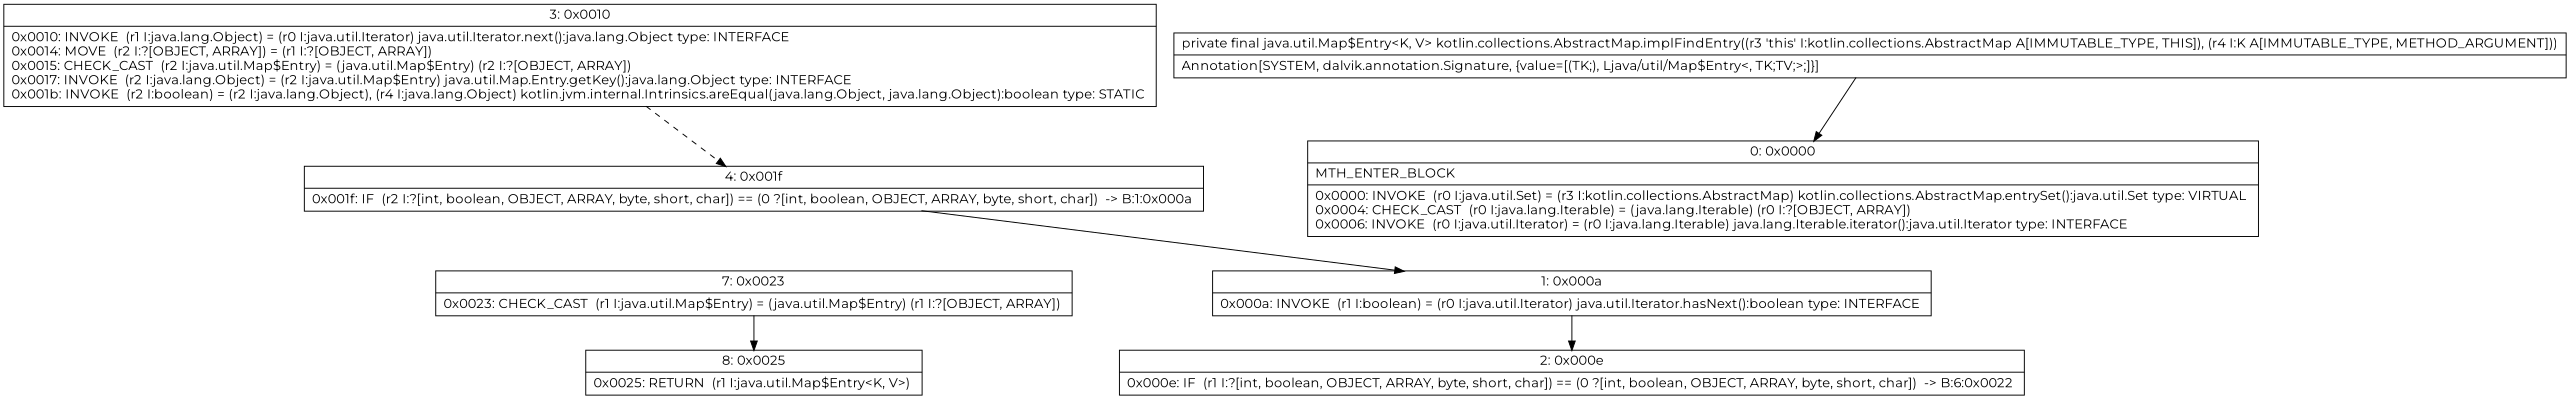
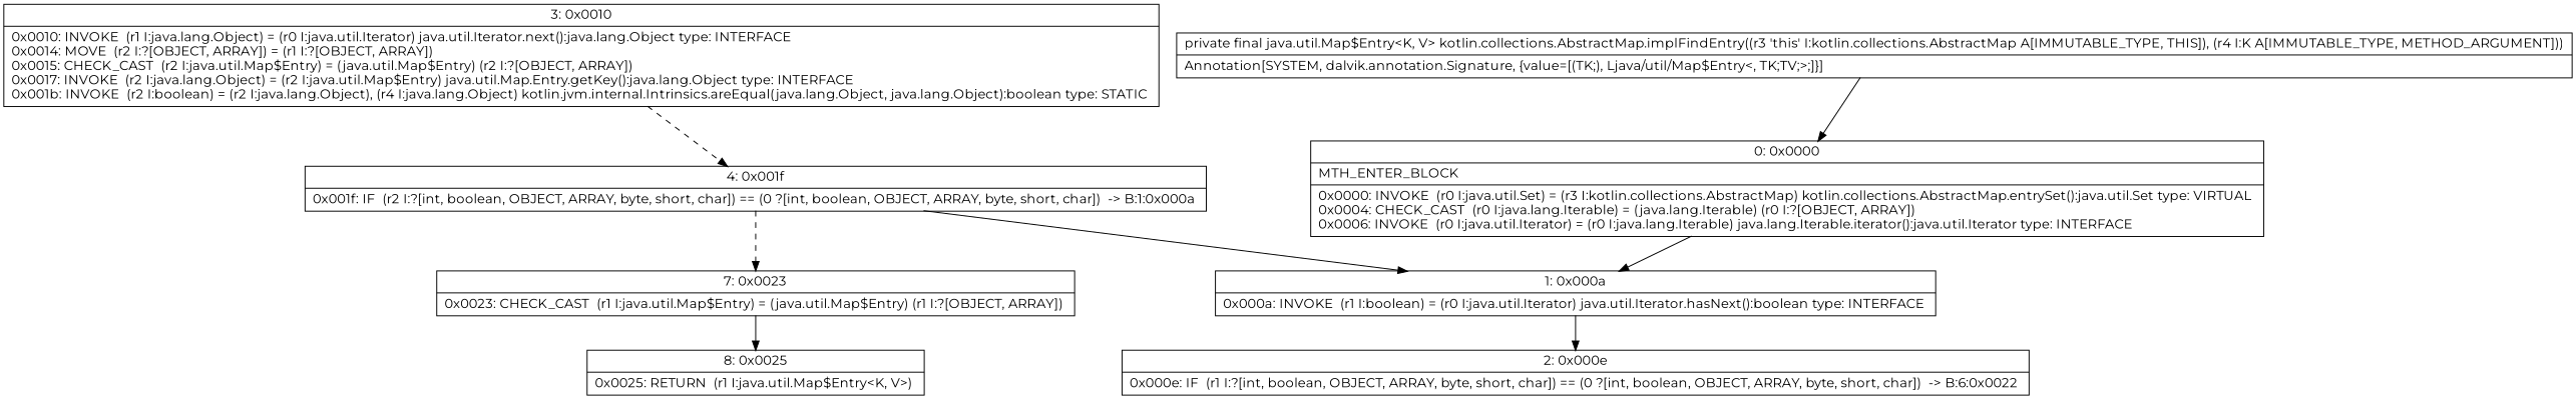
  digraph {
    fontname=Montserrat
    node [fontname=Montserrat shape=record]
    edge [fontname=Montserrat]
    n1 [label="{0\:\ 0x0000|MTH_ENTER_BLOCK\l|0x0000: INVOKE  (r0 I:java.util.Set) = (r3 I:kotlin.collections.AbstractMap) kotlin.collections.AbstractMap.entrySet():java.util.Set type: VIRTUAL \l0x0004: CHECK_CAST  (r0 I:java.lang.Iterable) = (java.lang.Iterable) (r0 I:?[OBJECT, ARRAY]) \l0x0006: INVOKE  (r0 I:java.util.Iterator) = (r0 I:java.lang.Iterable) java.lang.Iterable.iterator():java.util.Iterator type: INTERFACE \l}"]
    n2 [label="{1\:\ 0x000a|0x000a: INVOKE  (r1 I:boolean) = (r0 I:java.util.Iterator) java.util.Iterator.hasNext():boolean type: INTERFACE \l}"]
    n3 [label="{2\:\ 0x000e|0x000e: IF  (r1 I:?[int, boolean, OBJECT, ARRAY, byte, short, char]) == (0 ?[int, boolean, OBJECT, ARRAY, byte, short, char])  \-\> B:6:0x0022 \l}"]
    n4 [label="{3\:\ 0x0010|0x0010: INVOKE  (r1 I:java.lang.Object) = (r0 I:java.util.Iterator) java.util.Iterator.next():java.lang.Object type: INTERFACE \l0x0014: MOVE  (r2 I:?[OBJECT, ARRAY]) = (r1 I:?[OBJECT, ARRAY]) \l0x0015: CHECK_CAST  (r2 I:java.util.Map$Entry) = (java.util.Map$Entry) (r2 I:?[OBJECT, ARRAY]) \l0x0017: INVOKE  (r2 I:java.lang.Object) = (r2 I:java.util.Map$Entry) java.util.Map.Entry.getKey():java.lang.Object type: INTERFACE \l0x001b: INVOKE  (r2 I:boolean) = (r2 I:java.lang.Object), (r4 I:java.lang.Object) kotlin.jvm.internal.Intrinsics.areEqual(java.lang.Object, java.lang.Object):boolean type: STATIC \l}"]
    n5 [label="{4\:\ 0x001f|0x001f: IF  (r2 I:?[int, boolean, OBJECT, ARRAY, byte, short, char]) == (0 ?[int, boolean, OBJECT, ARRAY, byte, short, char])  \-\> B:1:0x000a \l}"]
    n6 [label="{7\:\ 0x0023|0x0023: CHECK_CAST  (r1 I:java.util.Map$Entry) = (java.util.Map$Entry) (r1 I:?[OBJECT, ARRAY]) \l}"]
    n7 [label="{8\:\ 0x0025|0x0025: RETURN  (r1 I:java.util.Map$Entry\<K, V\>) \l}"]
    n8 [label="{private final java.util.Map$Entry\<K, V\> kotlin.collections.AbstractMap.implFindEntry((r3 'this' I:kotlin.collections.AbstractMap A[IMMUTABLE_TYPE, THIS]), (r4 I:K A[IMMUTABLE_TYPE, METHOD_ARGUMENT]))  | Annotation[SYSTEM, dalvik.annotation.Signature, \{value=[(TK;), Ljava\/util\/Map$Entry\<, TK;TV;\>;]\}]\l}"]
+   n1 -> n2
    n2 -> n3
    n4 -> n5 [style=dashed]
    n5 -> n2
+   n5 -> n6 [style=dashed]
    n6 -> n7
    n8 -> n1
  }
